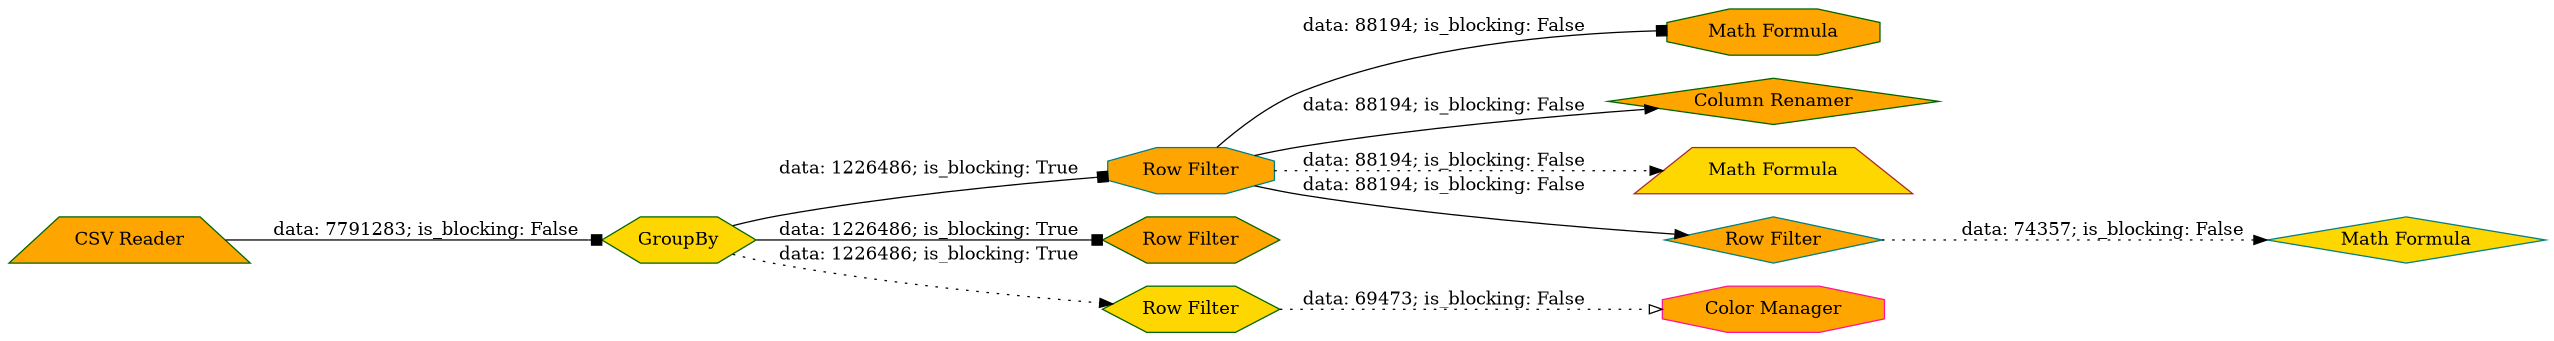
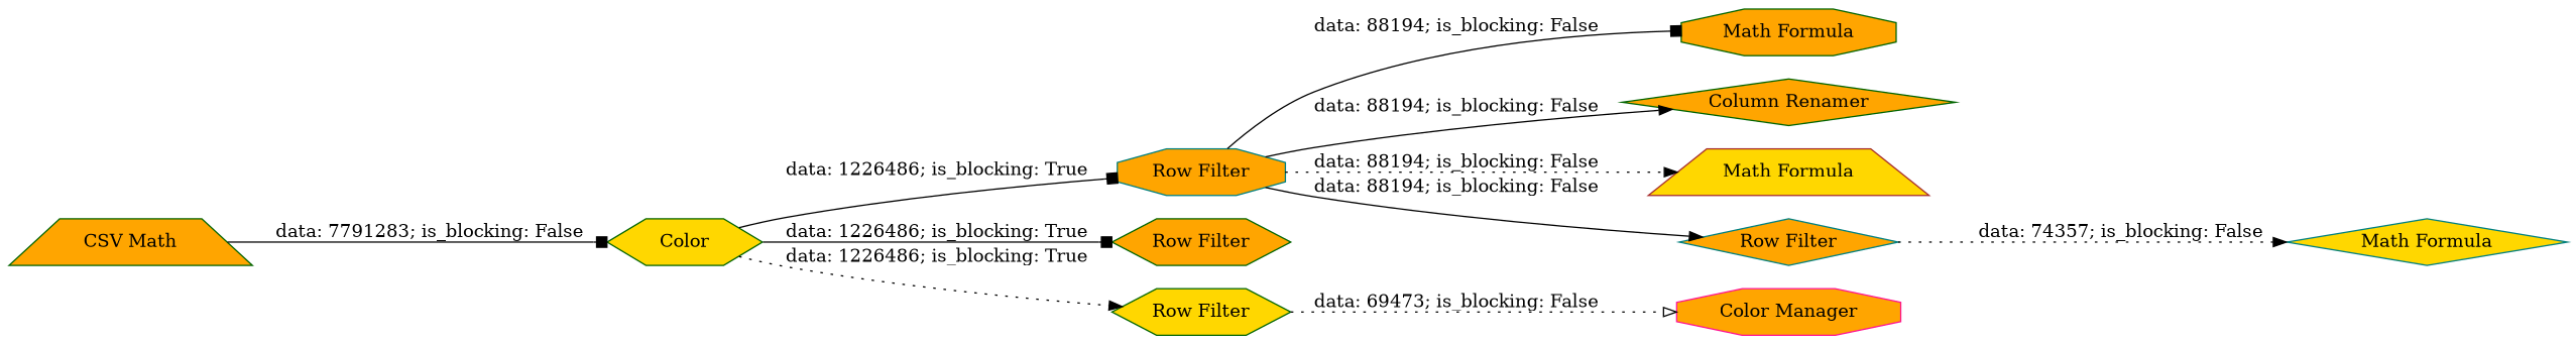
  digraph {
    rankdir=LR
    node [color=darkgreen fillcolor=orange shape=octagon style=filled]
    edge [arrowhead=normal style=solid]
    n1 [color=teal label="Row Filter"]
    n2 [label="Math Formula"]
    n3 [label="Column Renamer" shape=diamond]
    n4 [color=brown fillcolor=gold label="Math Formula" shape=trapezium]
    n5 [color=teal label="Row Filter" shape=diamond]
    n6 [color=teal fillcolor=gold label="Math Formula" shape=diamond]
    n7 [color=deeppink label="Color Manager"]
-   n8 [label="CSV Reader" shape=trapezium]
-   n9 [fillcolor=gold label=GroupBy shape=hexagon]
+   n8 [label="CSV Math" shape=trapezium]
+   n9 [fillcolor=gold label=Color shape=hexagon]
    n10 [label="Row Filter" shape=hexagon]
    n11 [fillcolor=gold label="Row Filter" shape=hexagon]
    n1 -> n2 [arrowhead=box label="data: 88194; is_blocking: False"]
    n1 -> n3 [label="data: 88194; is_blocking: False"]
    n1 -> n4 [label="data: 88194; is_blocking: False" style=dotted]
    n1 -> n5 [label="data: 88194; is_blocking: False"]
    n5 -> n6 [label="data: 74357; is_blocking: False" style=dotted]
    n8 -> n9 [arrowhead=box label="data: 7791283; is_blocking: False"]
    n9 -> n1 [arrowhead=box label="data: 1226486; is_blocking: True"]
    n9 -> n10 [arrowhead=box label="data: 1226486; is_blocking: True"]
    n9 -> n11 [label="data: 1226486; is_blocking: True" style=dotted]
    n11 -> n7 [arrowhead=onormal label="data: 69473; is_blocking: False" style=dotted]
  }
